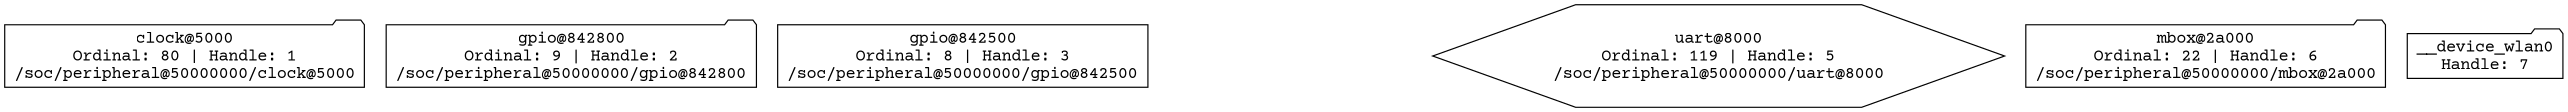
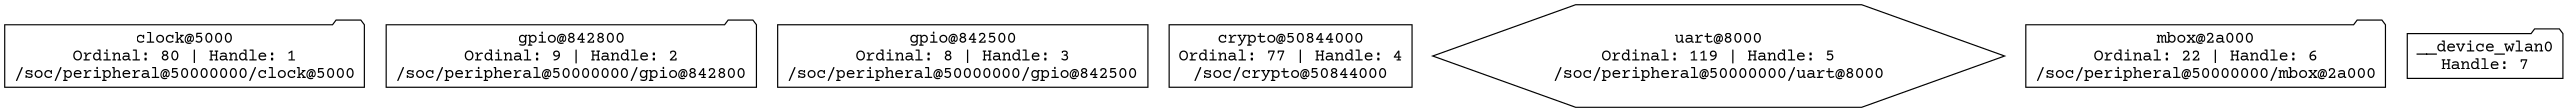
  digraph {
    fontname="Courier Prime"
    node [shape=folder fontname="Courier Prime"]
    n1 [label="clock@5000\nOrdinal: 80 | Handle: 1\n/soc/peripheral@50000000/clock@5000"]
    n2 [label="gpio@842800\nOrdinal: 9 | Handle: 2\n/soc/peripheral@50000000/gpio@842800"]
    n3 [label="gpio@842500\nOrdinal: 8 | Handle: 3\n/soc/peripheral@50000000/gpio@842500" shape=box]
+   n4 [label="crypto@50844000\nOrdinal: 77 | Handle: 4\n/soc/crypto@50844000" shape=box]
    n5 [label="uart@8000\nOrdinal: 119 | Handle: 5\n/soc/peripheral@50000000/uart@8000" shape=hexagon]
    n6 [label="mbox@2a000\nOrdinal: 22 | Handle: 6\n/soc/peripheral@50000000/mbox@2a000"]
    n7 [label="__device_wlan0\nHandle: 7"]
  }
